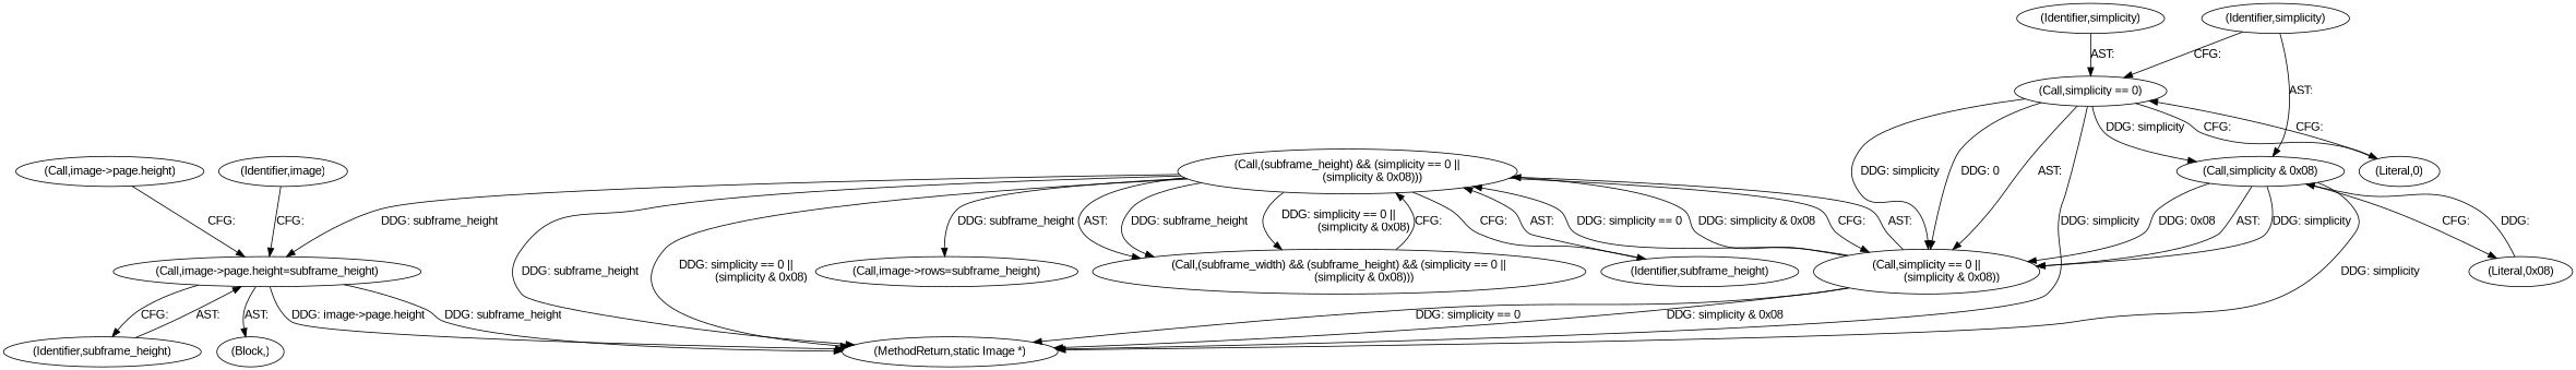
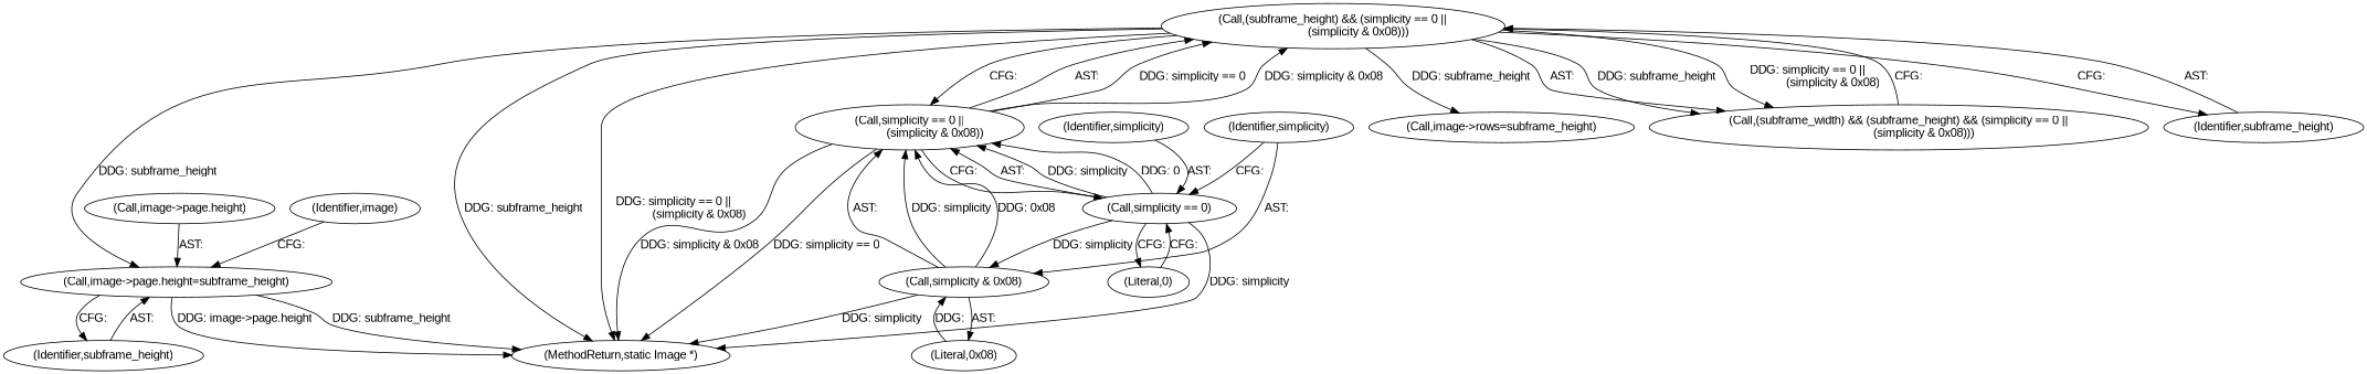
  digraph {
    fontname="Liberation Sans"
    node [fontname="Liberation Sans"]
    edge [fontname="Liberation Sans"]
    n1 [label="(Call,image->page.height=subframe_height)"]
    n2 [label="(MethodReturn,static Image *)"]
    n3 [label="(Identifier,subframe_height)"]
-   n4 [label="(Block,)"]
    n5 [label="(Call,(subframe_height) && (simplicity == 0 ||\n                (simplicity & 0x08)))"]
    n6 [label="(Call,simplicity == 0 ||\n                (simplicity & 0x08))"]
    n7 [label="(Call,image->rows=subframe_height)"]
    n8 [label="(Call,(subframe_width) && (subframe_height) && (simplicity == 0 ||\n                (simplicity & 0x08)))"]
    n9 [label="(Identifier,subframe_height)"]
    n10 [label="(Call,simplicity == 0)"]
    n11 [label="(Call,simplicity & 0x08)"]
    n12 [label="(Literal,0)"]
    n13 [label="(Literal,0x08)"]
    n14 [label="(Identifier,simplicity)"]
    n15 [label="(Call,image->page.height)"]
    n16 [label="(Identifier,image)"]
    n17 [label="(Identifier,simplicity)"]
    n1 -> n2 [label="DDG: image->page.height"]
    n1 -> n2 [label="DDG: subframe_height"]
    n1 -> n3 [label="CFG: "]
-   n1 -> n4 [label="AST: "]
    n3 -> n1 [label="AST: "]
    n5 -> n1 [label="DDG: subframe_height"]
    n5 -> n2 [label="DDG: subframe_height"]
    n5 -> n2 [label="DDG: simplicity == 0 ||\n                (simplicity & 0x08)"]
    n5 -> n6 [label="CFG: "]
    n5 -> n7 [label="DDG: subframe_height"]
    n5 -> n8 [label="AST: "]
    n5 -> n8 [label="DDG: subframe_height"]
    n5 -> n8 [label="DDG: simplicity == 0 ||\n                (simplicity & 0x08)"]
    n5 -> n9 [label="CFG: "]
    n6 -> n2 [label="DDG: simplicity & 0x08"]
    n6 -> n2 [label="DDG: simplicity == 0"]
    n6 -> n5 [label="AST: "]
    n6 -> n5 [label="DDG: simplicity == 0"]
    n6 -> n5 [label="DDG: simplicity & 0x08"]
+   n6 -> n10 [label="CFG: "]
    n8 -> n5 [label="CFG: "]
    n9 -> n5 [label="AST: "]
    n10 -> n2 [label="DDG: simplicity"]
    n10 -> n6 [label="AST: "]
    n10 -> n6 [label="DDG: simplicity"]
    n10 -> n6 [label="DDG: 0"]
    n10 -> n11 [label="DDG: simplicity"]
    n10 -> n12 [label="CFG: "]
    n11 -> n2 [label="DDG: simplicity"]
    n11 -> n6 [label="AST: "]
    n11 -> n6 [label="DDG: simplicity"]
    n11 -> n6 [label="DDG: 0x08"]
-   n11 -> n13 [label="CFG: "]
+   n11 -> n13 [label="AST: "]
    n12 -> n10 [label="CFG: "]
    n13 -> n11 [label="DDG: "]
    n14 -> n10 [label="AST: "]
-   n15 -> n1 [label="CFG: "]
+   n15 -> n1 [label="AST: "]
    n16 -> n1 [label="CFG: "]
    n17 -> n10 [label="CFG: "]
    n17 -> n11 [label="AST: "]
  }
